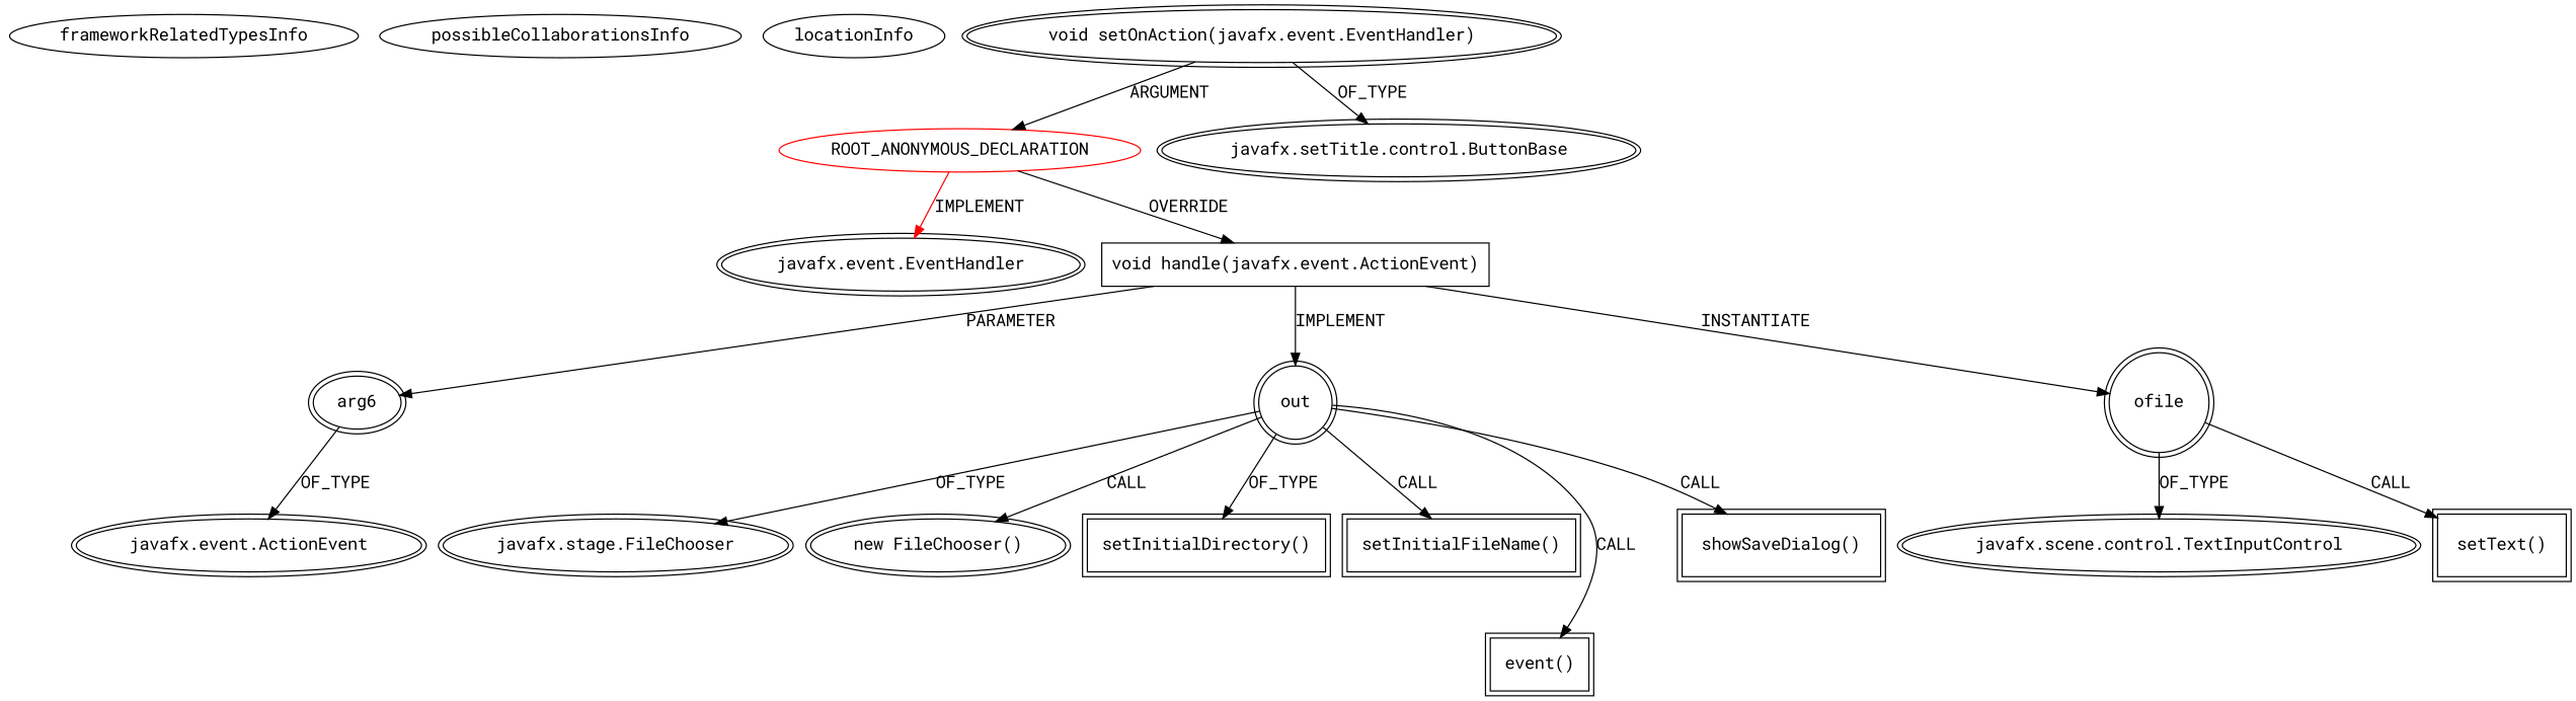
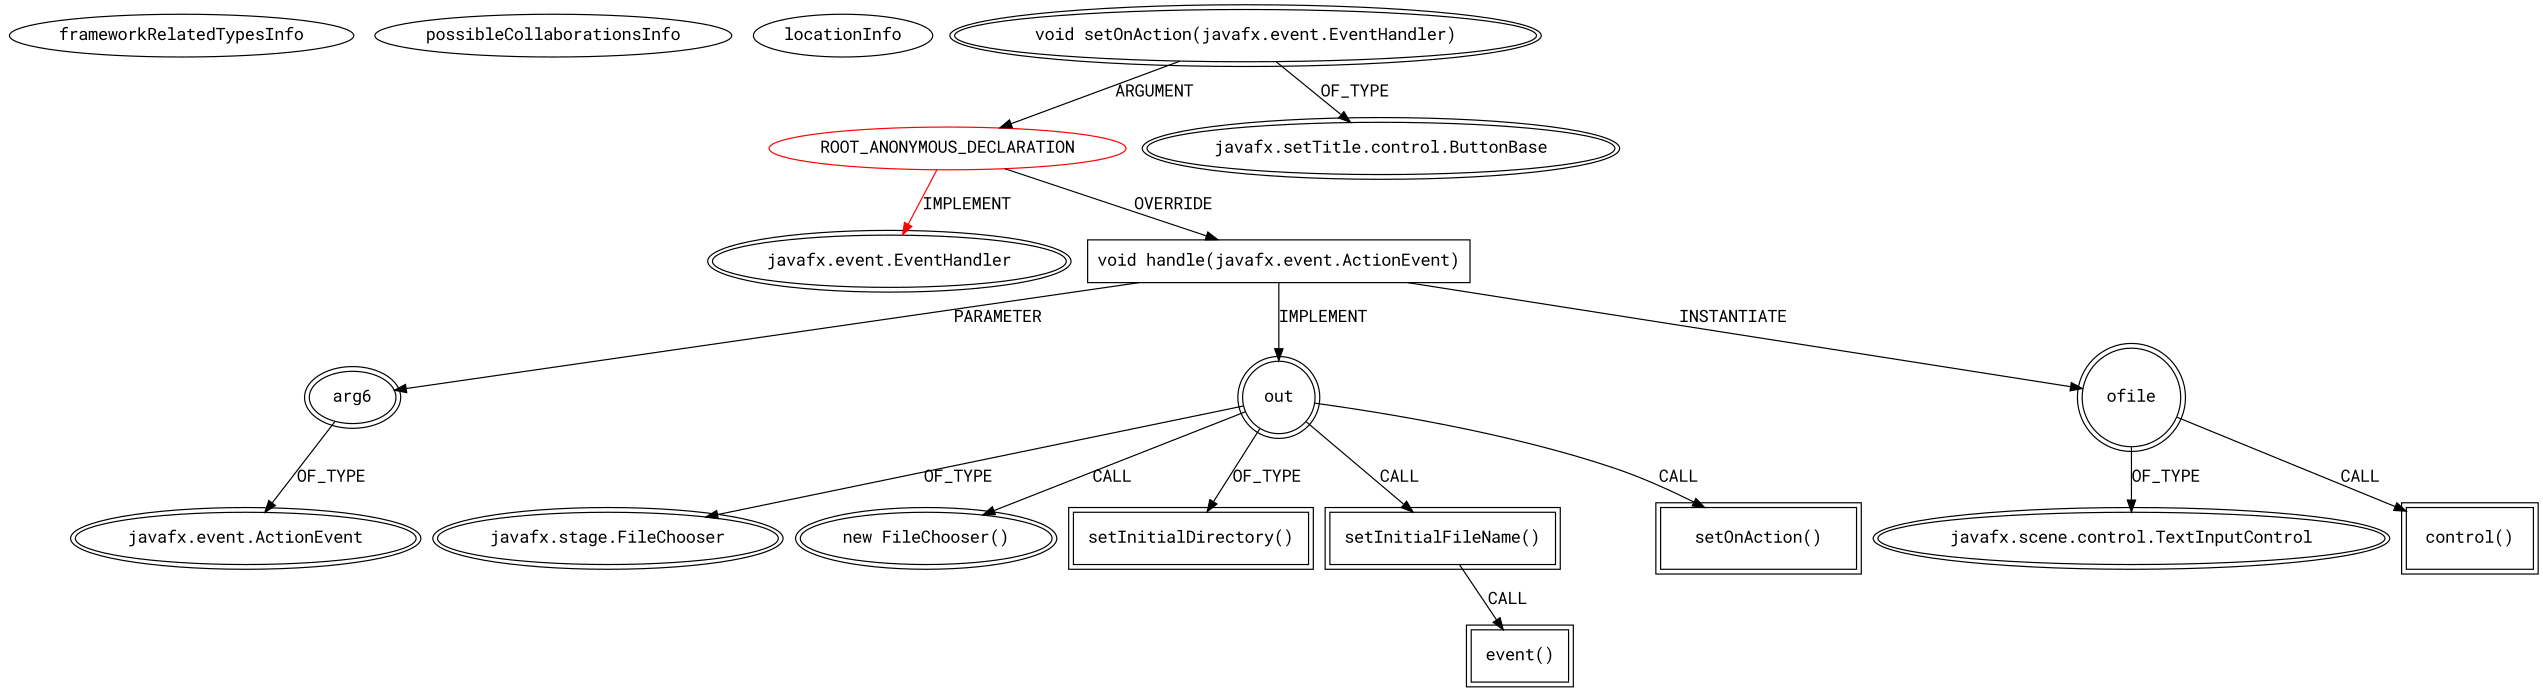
  digraph {
    fontname="Roboto Mono"
    node [fontname="Roboto Mono" isFrameworkType=true vertexType=INSIDE_CALL peripheries=2]
    edge [fontname="Roboto Mono"]
    frameworkRelatedTypesInfo [0="javafx.event.EventHandler" isFrameworkType="" vertexType="" peripheries=""]
    possibleCollaborationsInfo [isFrameworkType="" vertexType="" peripheries=""]
    locationInfo [contextSignature="javafx.scene.layout.Pane createInputs()" filePath="/tyduptyler13-AutoCAMS-Parser/AutoCAMS-Parser-master/src/com/myuplay/AutoCAMS/Main.java" graphId=4602 projectName="tyduptyler13-AutoCAMS-Parser" isFrameworkType="" vertexType="" peripheries=""]
    n4 [color=red isFrameworkType=false label=ROOT_ANONYMOUS_DECLARATION vertexType=ROOT_ANONYMOUS_DECLARATION peripheries=""]
    n5 [label="javafx.event.EventHandler" vertexType=FRAMEWORK_INTERFACE_TYPE]
    n6 [isFrameworkType=false label="void handle(javafx.event.ActionEvent)" shape=box vertexType=OVERRIDING_METHOD_DECLARATION peripheries=""]
    n7 [label=arg6 vertexType=PARAMETER_DECLARATION]
    n8 [label=out shape=circle vertexType=VARIABLE_EXPRESION]
    n9 [label=ofile shape=circle vertexType=VARIABLE_EXPRESION]
    n10 [label="void setOnAction(javafx.event.EventHandler)" vertexType=OUTSIDE_CALL]
    n11 [label="javafx.setTitle.control.ButtonBase" vertexType=FRAMEWORK_CLASS_TYPE]
    n12 [label="javafx.event.ActionEvent" vertexType=FRAMEWORK_CLASS_TYPE]
    n13 [label="javafx.stage.FileChooser" vertexType=FRAMEWORK_CLASS_TYPE]
    n14 [label="new FileChooser()" vertexType=CONSTRUCTOR_CALL]
    n15 [label="setInitialDirectory()" shape=box]
    n16 [label="setInitialFileName()" shape=box]
    n17 [label="event()" shape=box]
-   n18 [label="showSaveDialog()" shape=box]
+   n18 [label="setOnAction()" shape=box]
    n19 [label="javafx.scene.control.TextInputControl" vertexType=FRAMEWORK_CLASS_TYPE]
-   n20 [label="setText()" shape=box]
+   n20 [label="control()" shape=box]
    n4 -> n5 [color=red label=IMPLEMENT]
    n4 -> n6 [label=OVERRIDE]
    n6 -> n7 [label=PARAMETER]
    n6 -> n8 [label=IMPLEMENT]
    n6 -> n9 [label=INSTANTIATE]
    n7 -> n12 [label=OF_TYPE]
    n8 -> n13 [label=OF_TYPE]
    n8 -> n14 [label=CALL]
    n8 -> n15 [label=OF_TYPE]
    n8 -> n16 [label=CALL]
-   n8 -> n17 [label=CALL]
+   n16 -> n17 [label=CALL]
    n8 -> n18 [label=CALL]
    n9 -> n19 [label=OF_TYPE]
    n9 -> n20 [label=CALL]
    n10 -> n4 [label=ARGUMENT]
    n10 -> n11 [label=OF_TYPE]
  }
